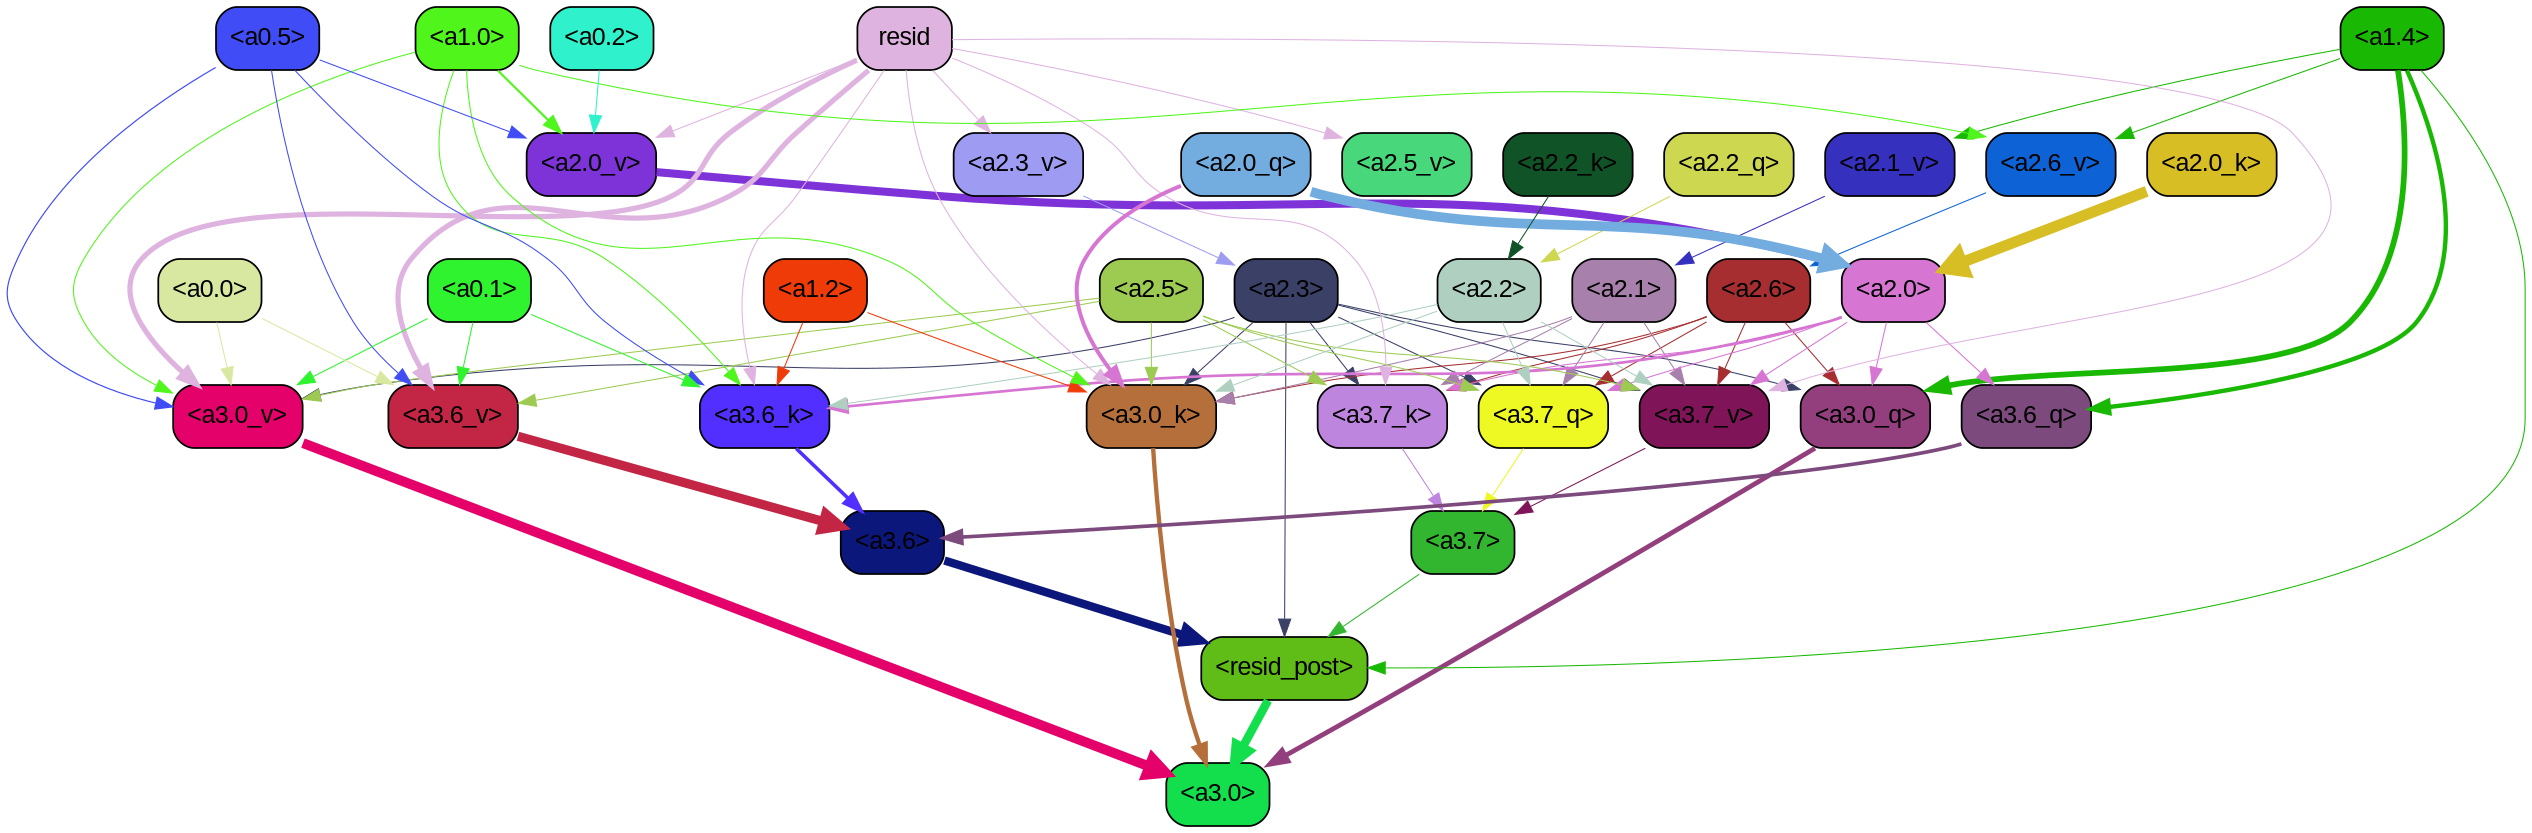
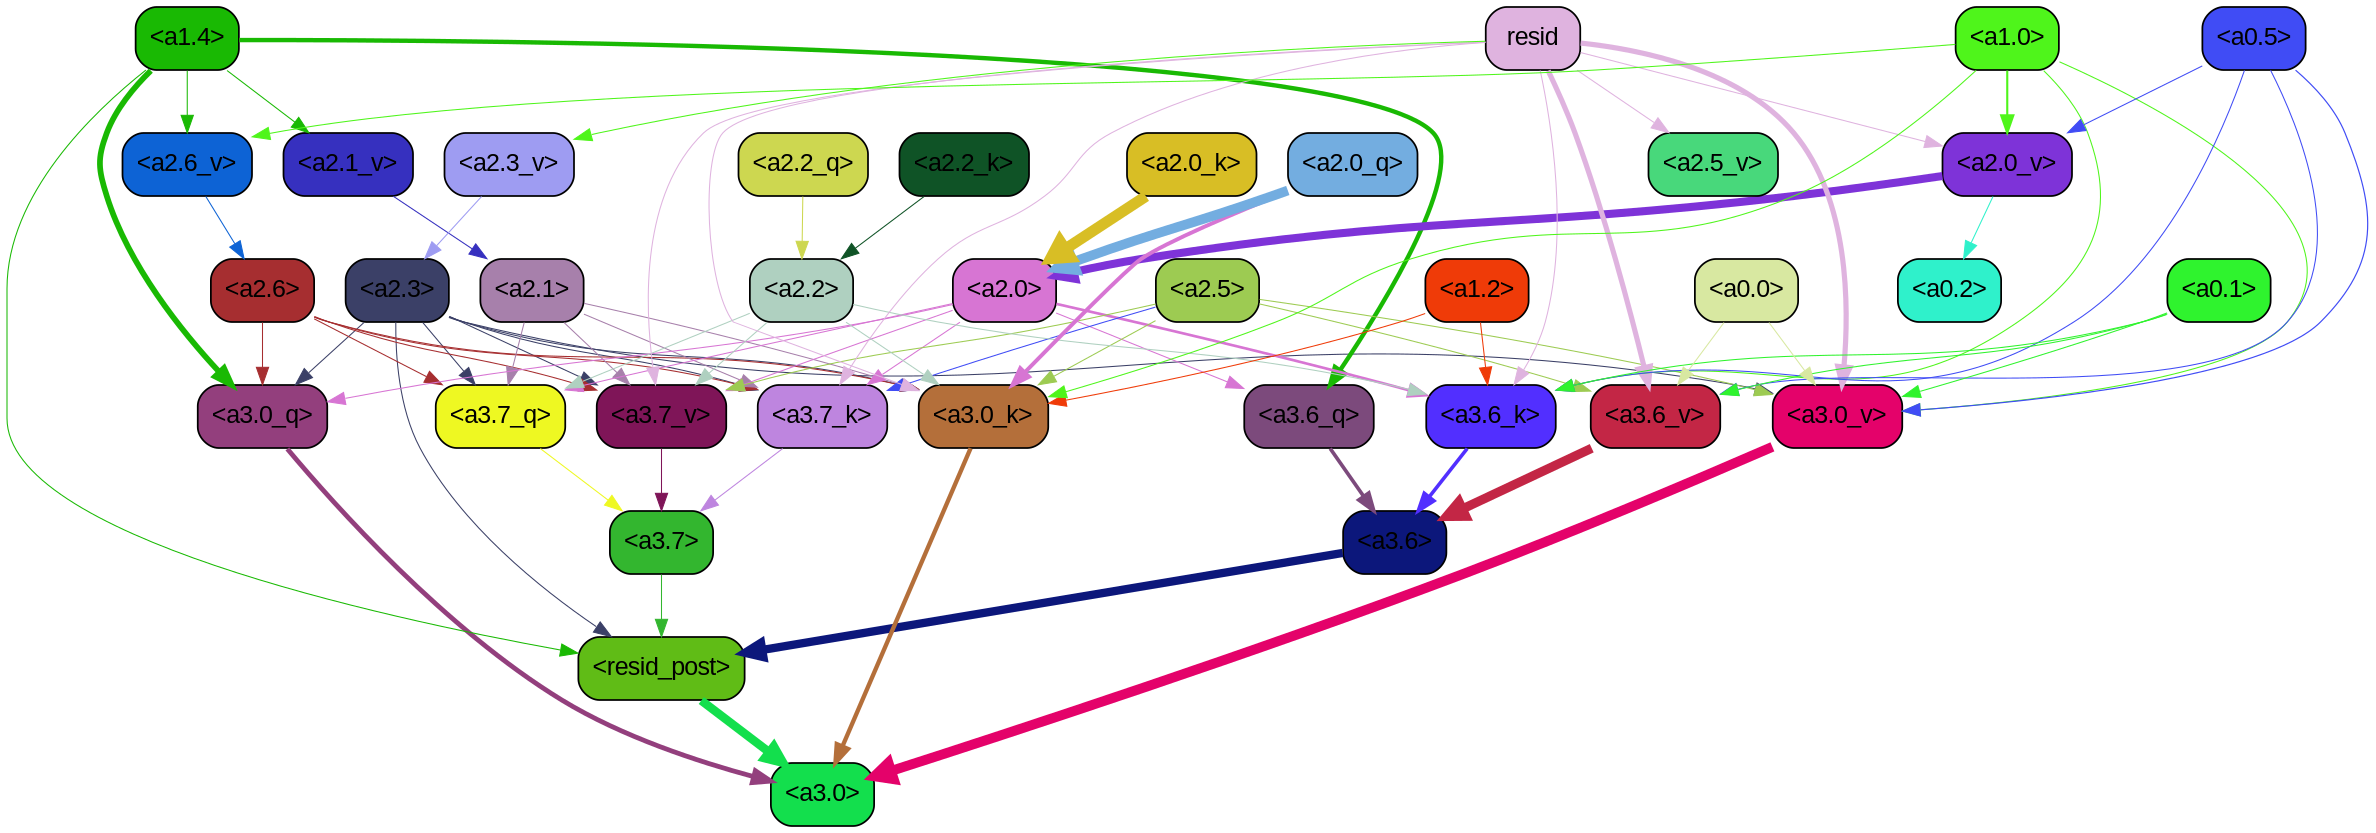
  strict digraph {
    fontname="Liberation Sans"
    splines=true
    node [color=black fontname="Liberation Sans" shape=box style="filled, rounded"]
    edge [color="#dfb3df" fontname="Liberation Sans" penwidth=0.6]
    "<a3.7>" [fillcolor="#33b62f"]
    "<resid_post>" [fillcolor="#60bc16"]
    "<a3.0>" [fillcolor="#13df4d"]
    "<a3.6>" [fillcolor="#0c177b"]
    "<a2.3>" [fillcolor="#3b4067"]
    "<a3.7_q>" [fillcolor="#eef822"]
    "<a3.0_q>" [fillcolor="#933f7d"]
    "<a3.7_k>" [fillcolor="#be85df"]
    "<a3.0_k>" [fillcolor="#b46f3a"]
    "<a3.7_v>" [fillcolor="#7f1558"]
    "<a3.0_v>" [fillcolor="#e4026a"]
    "<a1.4>" [fillcolor="#19b903"]
    "<a3.6_q>" [fillcolor="#7c4a7c"]
    "<a2.6_v>" [fillcolor="#0d63d5"]
    "<a2.1_v>" [fillcolor="#3630bf"]
    "<a2.6>" [fillcolor="#a62e30"]
    "<a2.1>" [fillcolor="#a780ab"]
    "<a2.0_v>" [fillcolor="#7e33d8"]
    "<a2.0>" [fillcolor="#d775d3"]
    "<a3.6_k>" [fillcolor="#522fff"]
    "<a3.6_v>" [fillcolor="#c32645"]
    "<a2.5>" [fillcolor="#9dcb52"]
    "<a2.2>" [fillcolor="#afd0c0"]
    n24 [fillcolor="#dfb3df" label=resid]
    "<a2.5_v>" [fillcolor="#48d87b"]
    "<a2.3_v>" [fillcolor="#9e9cf2"]
    "<a1.2>" [fillcolor="#ef3b08"]
    "<a1.0>" [fillcolor="#4ff51b"]
    "<a0.5>" [fillcolor="#404cf5"]
    "<a0.1>" [fillcolor="#2ff32e"]
    "<a0.0>" [fillcolor="#d8e8a1"]
    "<a2.2_q>" [fillcolor="#cdd750"]
    "<a2.0_q>" [fillcolor="#73ade0"]
    "<a2.2_k>" [fillcolor="#0f5326"]
    "<a2.0_k>" [fillcolor="#d8be25"]
    "<a0.2>" [fillcolor="#2ff1cb"]
    "<a3.7>" -> "<resid_post>" [color="#33b62f"]
    "<resid_post>" -> "<a3.0>" [color="#13df4d" penwidth=4.90053927898407]
    "<a3.6>" -> "<resid_post>" [color="#0c177b" penwidth=4.753257989883423]
    "<a2.3>" -> "<resid_post>" [color="#3b4067"]
    "<a2.3>" -> "<a3.7_q>" [color="#3b4067"]
    "<a2.3>" -> "<a3.0_q>" [color="#3b4067"]
    "<a2.3>" -> "<a3.7_k>" [color="#3b4067"]
    "<a2.3>" -> "<a3.0_k>" [color="#3b4067"]
    "<a2.3>" -> "<a3.7_v>" [color="#3b4067"]
    "<a2.3>" -> "<a3.0_v>" [color="#3b4067"]
    "<a3.7_q>" -> "<a3.7>" [color="#eef822"]
    "<a3.0_q>" -> "<a3.0>" [color="#933f7d" penwidth=2.7421876192092896]
    "<a3.7_k>" -> "<a3.7>" [color="#be85df"]
    "<a3.0_k>" -> "<a3.0>" [color="#b46f3a" penwidth=2.476402521133423]
    "<a3.7_v>" -> "<a3.7>" [color="#7f1558"]
    "<a3.0_v>" -> "<a3.0>" [color="#e4026a" penwidth=5.652270674705505]
    "<a1.4>" -> "<resid_post>" [color="#19b903"]
    "<a1.4>" -> "<a3.0_q>" [color="#19b903" penwidth=3.2760138511657715]
    "<a1.4>" -> "<a3.6_q>" [color="#19b903" penwidth=2.5149343013763428]
    "<a1.4>" -> "<a2.6_v>" [color="#19b903"]
    "<a1.4>" -> "<a2.1_v>" [color="#19b903"]
    "<a3.6_q>" -> "<a3.6>" [color="#7c4a7c" penwidth=2.091020345687866]
    "<a2.6_v>" -> "<a2.6>" [color="#0d63d5"]
    "<a2.1_v>" -> "<a2.1>" [color="#3630bf"]
    "<a2.6>" -> "<a3.7_q>" [color="#a62e30"]
    "<a2.6>" -> "<a3.0_q>" [color="#a62e30"]
    "<a2.6>" -> "<a3.7_k>" [color="#a62e30"]
    "<a2.6>" -> "<a3.0_k>" [color="#a62e30"]
    "<a2.6>" -> "<a3.7_v>" [color="#a62e30"]
    "<a2.1>" -> "<a3.7_q>" [color="#a780ab"]
    "<a2.1>" -> "<a3.7_k>" [color="#a780ab"]
    "<a2.1>" -> "<a3.0_k>" [color="#a780ab"]
    "<a2.1>" -> "<a3.7_v>" [color="#a780ab"]
    "<a2.0_v>" -> "<a2.0>" [color="#7e33d8" penwidth=4.611755967140198]
    "<a2.0>" -> "<a3.7_q>" [color="#d775d3"]
    "<a2.0>" -> "<a3.0_q>" [color="#d775d3"]
    "<a2.0>" -> "<a3.7_k>" [color="#d775d3"]
    "<a2.0>" -> "<a3.7_v>" [color="#d775d3"]
    "<a2.0>" -> "<a3.6_q>" [color="#d775d3"]
    "<a2.0>" -> "<a3.6_k>" [color="#d775d3" penwidth=1.5290023684501648]
    "<a3.6_k>" -> "<a3.6>" [color="#522fff" penwidth=2.048597991466522]
    "<a3.6_v>" -> "<a3.6>" [color="#c32645" penwidth=5.2550448179244995]
-   "<a2.5>" -> "<a3.7_q>" [color="#9dcb52"]
-   "<a2.5>" -> "<a3.7_k>" [color="#9dcb52"]
+   "<a2.5>" -> "<a3.7_k>" [color="#404cf5"]
    "<a2.5>" -> "<a3.0_k>" [color="#9dcb52"]
    "<a2.5>" -> "<a3.7_v>" [color="#9dcb52"]
    "<a2.5>" -> "<a3.0_v>" [color="#9dcb52"]
    "<a2.5>" -> "<a3.6_v>" [color="#9dcb52"]
    "<a2.2>" -> "<a3.7_q>" [color="#afd0c0"]
    "<a2.2>" -> "<a3.0_k>" [color="#afd0c0"]
    "<a2.2>" -> "<a3.7_v>" [color="#afd0c0"]
    "<a2.2>" -> "<a3.6_k>" [color="#afd0c0"]
    n24 -> "<a3.7_k>"
    n24 -> "<a3.0_k>"
    n24 -> "<a3.7_v>"
    n24 -> "<a3.0_v>" [penwidth=2.972973108291626]
    n24 -> "<a2.0_v>"
    n24 -> "<a3.6_k>"
    n24 -> "<a3.6_v>" [penwidth=2.9556376338005066]
    n24 -> "<a2.5_v>"
-   n24 -> "<a2.3_v>"
+   n24 -> "<a2.3_v>" [color="#4ff51b"]
    "<a2.3_v>" -> "<a2.3>" [color="#9e9cf2"]
    "<a1.2>" -> "<a3.0_k>" [color="#ef3b08"]
    "<a1.2>" -> "<a3.6_k>" [color="#ef3b08"]
    "<a1.0>" -> "<a3.0_k>" [color="#4ff51b"]
    "<a1.0>" -> "<a3.0_v>" [color="#4ff51b"]
    "<a1.0>" -> "<a2.6_v>" [color="#4ff51b"]
    "<a1.0>" -> "<a2.0_v>" [color="#4ff51b" penwidth=1.2152502536773682]
    "<a1.0>" -> "<a3.6_k>" [color="#4ff51b"]
    "<a0.5>" -> "<a3.0_v>" [color="#404cf5" penwidth=0.6790935099124908]
    "<a0.5>" -> "<a2.0_v>" [color="#404cf5"]
    "<a0.5>" -> "<a3.6_k>" [color="#404cf5"]
    "<a0.5>" -> "<a3.6_v>" [color="#404cf5"]
    "<a0.1>" -> "<a3.0_v>" [color="#2ff32e"]
    "<a0.1>" -> "<a3.6_k>" [color="#2ff32e"]
    "<a0.1>" -> "<a3.6_v>" [color="#2ff32e"]
    "<a0.0>" -> "<a3.0_v>" [color="#d8e8a1"]
    "<a0.0>" -> "<a3.6_v>" [color="#d8e8a1"]
    "<a2.2_q>" -> "<a2.2>" [color="#cdd750"]
    "<a2.0_q>" -> "<a3.0_k>" [color="#d775d3" penwidth=2.2635570764541626]
    "<a2.0_q>" -> "<a2.0>" [color="#73ade0" penwidth=5.557696580886841]
    "<a2.2_k>" -> "<a2.2>" [color="#0f5326"]
    "<a2.0_k>" -> "<a2.0>" [color="#d8be25" penwidth=6.320472955703735]
-   "<a0.2>" -> "<a2.0_v>" [color="#2ff1cb"]
+   "<a2.0_v>" -> "<a0.2>" [color="#2ff1cb"]
  }
